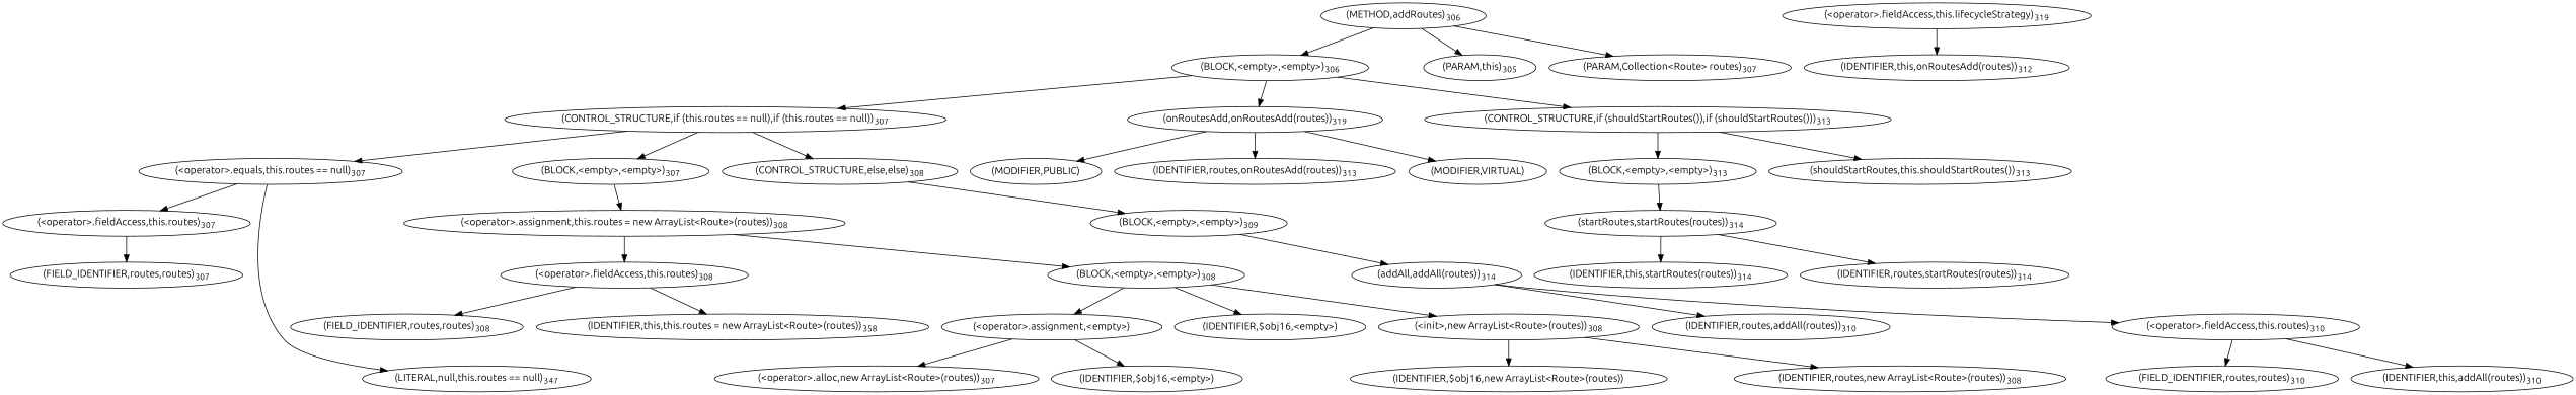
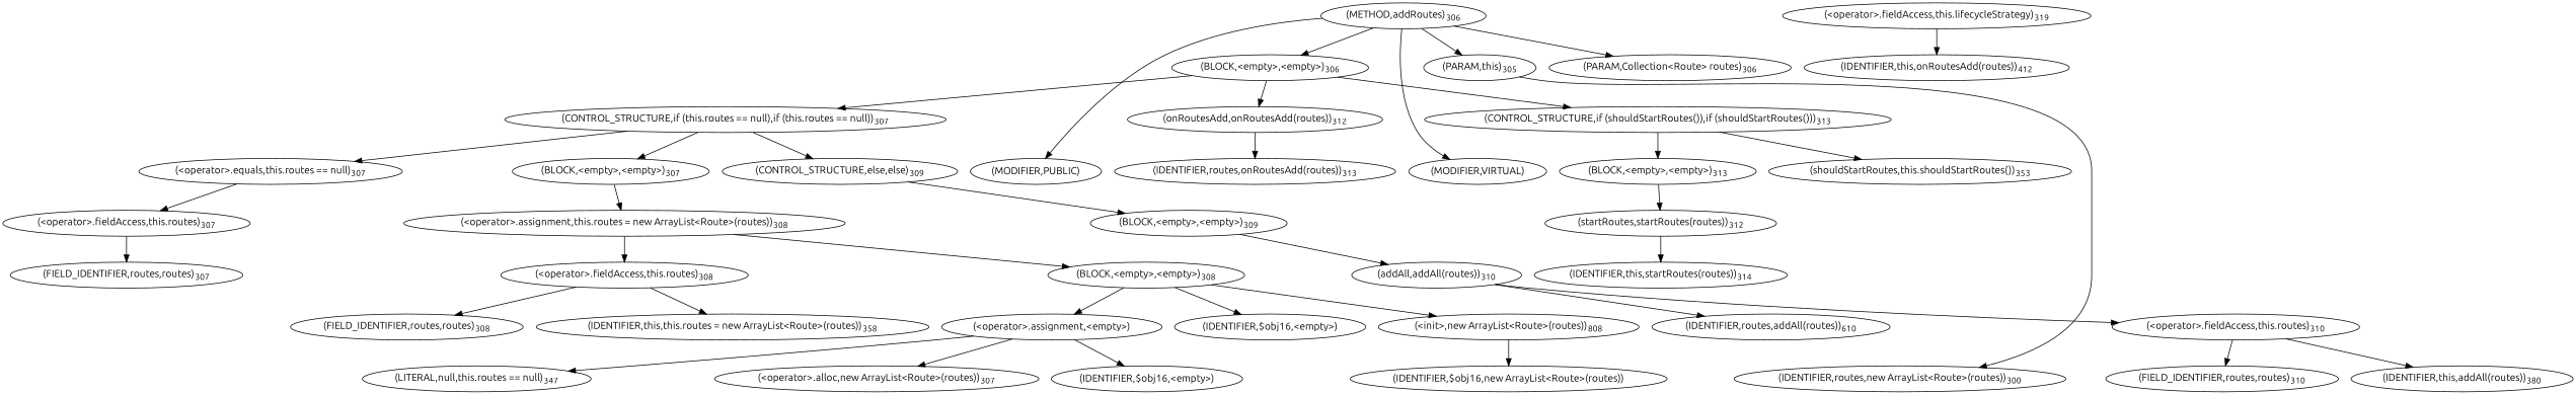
  digraph {
    fontname=Ubuntu
    node [fontname=Ubuntu]
    edge [fontname=Ubuntu]
    n1 [label=<(METHOD,addRoutes)<SUB>306</SUB>>]
    n2 [label=<(PARAM,this)<SUB>305</SUB>>]
-   n3 [label=<(PARAM,Collection&lt;Route&gt; routes)<SUB>307</SUB>>]
+   n3 [label=<(PARAM,Collection&lt;Route&gt; routes)<SUB>306</SUB>>]
    n4 [label=<(BLOCK,&lt;empty&gt;,&lt;empty&gt;)<SUB>306</SUB>>]
    n5 [label=<(MODIFIER,PUBLIC)>]
    n6 [label=<(MODIFIER,VIRTUAL)>]
    n7 [label=<(CONTROL_STRUCTURE,if (this.routes == null),if (this.routes == null))<SUB>307</SUB>>]
-   n8 [label=<(onRoutesAdd,onRoutesAdd(routes))<SUB>319</SUB>>]
+   n8 [label=<(onRoutesAdd,onRoutesAdd(routes))<SUB>312</SUB>>]
    n9 [label=<(CONTROL_STRUCTURE,if (shouldStartRoutes()),if (shouldStartRoutes()))<SUB>313</SUB>>]
    n10 [label=<(&lt;operator&gt;.equals,this.routes == null)<SUB>307</SUB>>]
    n11 [label=<(BLOCK,&lt;empty&gt;,&lt;empty&gt;)<SUB>307</SUB>>]
-   n12 [label=<(CONTROL_STRUCTURE,else,else)<SUB>308</SUB>>]
+   n12 [label=<(CONTROL_STRUCTURE,else,else)<SUB>309</SUB>>]
    n13 [label=<(IDENTIFIER,routes,onRoutesAdd(routes))<SUB>313</SUB>>]
-   n14 [label=<(shouldStartRoutes,this.shouldStartRoutes())<SUB>313</SUB>>]
+   n14 [label=<(shouldStartRoutes,this.shouldStartRoutes())<SUB>353</SUB>>]
    n15 [label=<(BLOCK,&lt;empty&gt;,&lt;empty&gt;)<SUB>313</SUB>>]
    n16 [label=<(&lt;operator&gt;.fieldAccess,this.routes)<SUB>307</SUB>>]
    n17 [label=<(LITERAL,null,this.routes == null)<SUB>347</SUB>>]
    n18 [label=<(&lt;operator&gt;.assignment,this.routes = new ArrayList&lt;Route&gt;(routes))<SUB>308</SUB>>]
    n19 [label=<(BLOCK,&lt;empty&gt;,&lt;empty&gt;)<SUB>309</SUB>>]
    n20 [label=<(FIELD_IDENTIFIER,routes,routes)<SUB>307</SUB>>]
    n21 [label=<(&lt;operator&gt;.fieldAccess,this.routes)<SUB>308</SUB>>]
    n22 [label=<(BLOCK,&lt;empty&gt;,&lt;empty&gt;)<SUB>308</SUB>>]
    n23 [label=<(IDENTIFIER,this,this.routes = new ArrayList&lt;Route&gt;(routes))<SUB>358</SUB>>]
    n24 [label=<(FIELD_IDENTIFIER,routes,routes)<SUB>308</SUB>>]
    n25 [label=<(&lt;operator&gt;.assignment,&lt;empty&gt;)>]
-   n26 [label=<(&lt;init&gt;,new ArrayList&lt;Route&gt;(routes))<SUB>308</SUB>>]
+   n26 [label=<(&lt;init&gt;,new ArrayList&lt;Route&gt;(routes))<SUB>808</SUB>>]
    n27 [label=<(IDENTIFIER,$obj16,&lt;empty&gt;)>]
    n28 [label=<(IDENTIFIER,$obj16,&lt;empty&gt;)>]
    n29 [label=<(&lt;operator&gt;.alloc,new ArrayList&lt;Route&gt;(routes))<SUB>307</SUB>>]
    n30 [label=<(IDENTIFIER,$obj16,new ArrayList&lt;Route&gt;(routes))>]
-   n31 [label=<(IDENTIFIER,routes,new ArrayList&lt;Route&gt;(routes))<SUB>308</SUB>>]
-   n32 [label=<(addAll,addAll(routes))<SUB>314</SUB>>]
+   n31 [label=<(IDENTIFIER,routes,new ArrayList&lt;Route&gt;(routes))<SUB>300</SUB>>]
+   n32 [label=<(addAll,addAll(routes))<SUB>310</SUB>>]
    n33 [label=<(&lt;operator&gt;.fieldAccess,this.routes)<SUB>310</SUB>>]
-   n34 [label=<(IDENTIFIER,routes,addAll(routes))<SUB>310</SUB>>]
-   n35 [label=<(IDENTIFIER,this,addAll(routes))<SUB>310</SUB>>]
+   n34 [label=<(IDENTIFIER,routes,addAll(routes))<SUB>610</SUB>>]
+   n35 [label=<(IDENTIFIER,this,addAll(routes))<SUB>380</SUB>>]
    n36 [label=<(FIELD_IDENTIFIER,routes,routes)<SUB>310</SUB>>]
    n37 [label=<(&lt;operator&gt;.fieldAccess,this.lifecycleStrategy)<SUB>319</SUB>>]
-   n38 [label=<(IDENTIFIER,this,onRoutesAdd(routes))<SUB>312</SUB>>]
-   n39 [label=<(startRoutes,startRoutes(routes))<SUB>314</SUB>>]
+   n38 [label=<(IDENTIFIER,this,onRoutesAdd(routes))<SUB>412</SUB>>]
+   n39 [label=<(startRoutes,startRoutes(routes))<SUB>312</SUB>>]
    n40 [label=<(IDENTIFIER,this,startRoutes(routes))<SUB>314</SUB>>]
-   n41 [label=<(IDENTIFIER,routes,startRoutes(routes))<SUB>314</SUB>>]
    n1 -> n2
    n1 -> n3
    n1 -> n4
-   n8 -> n5
-   n8 -> n6
+   n1 -> n5
+   n1 -> n6
    n4 -> n7
    n4 -> n8
    n4 -> n9
    n7 -> n10
    n7 -> n11
    n7 -> n12
    n8 -> n13
    n9 -> n14
    n9 -> n15
    n10 -> n16
-   n10 -> n17
+   n25 -> n17
    n11 -> n18
    n12 -> n19
    n15 -> n39
    n16 -> n20
    n18 -> n21
    n18 -> n22
    n19 -> n32
    n21 -> n23
    n21 -> n24
    n22 -> n25
    n22 -> n26
    n22 -> n27
    n25 -> n28
    n25 -> n29
    n26 -> n30
-   n26 -> n31
+   n2 -> n31
    n32 -> n33
    n32 -> n34
    n33 -> n35
    n33 -> n36
    n37 -> n38
    n39 -> n40
-   n39 -> n41
  }
